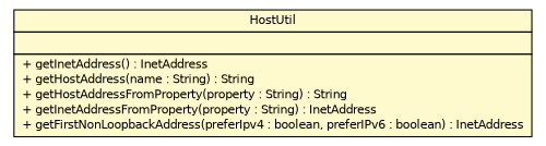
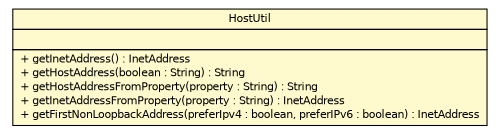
  digraph {
    nodesep=0.25
    ranksep=0.5
-   n1 [fontcolor=black fontname=Helvetica fontsize=10.0 label=<<table title="sorcer.util.HostUtil" border="0" cellborder="1" cellspacing="0" cellpadding="2" port="p" bgcolor="lemonChiffon" href="./HostUtil.html"> 		<tr><td><table border="0" cellspacing="0" cellpadding="1"> <tr><td align="center" balign="center"> HostUtil </td></tr> 		</table></td></tr> 		<tr><td><table border="0" cellspacing="0" cellpadding="1"> <tr><td align="left" balign="left">  </td></tr> 		</table></td></tr> 		<tr><td><table border="0" cellspacing="0" cellpadding="1"> <tr><td align="left" balign="left"> + getInetAddress() : InetAddress </td></tr> <tr><td align="left" balign="left"> + getHostAddress(name : String) : String </td></tr> <tr><td align="left" balign="left"> + getHostAddressFromProperty(property : String) : String </td></tr> <tr><td align="left" balign="left"> + getInetAddressFromProperty(property : String) : InetAddress </td></tr> <tr><td align="left" balign="left"> + getFirstNonLoopbackAddress(preferIpv4 : boolean, preferIPv6 : boolean) : InetAddress </td></tr> 		</table></td></tr> 		</table>> shape=plaintext]
+   n1 [fontcolor=black fontname=Helvetica fontsize=10.0 label=<<table title="sorcer.util.HostUtil" border="0" cellborder="1" cellspacing="0" cellpadding="2" port="p" bgcolor="lemonChiffon" href="./HostUtil.html"> 		<tr><td><table border="0" cellspacing="0" cellpadding="1"> <tr><td align="center" balign="center"> HostUtil </td></tr> 		</table></td></tr> 		<tr><td><table border="0" cellspacing="0" cellpadding="1"> <tr><td align="left" balign="left">  </td></tr> 		</table></td></tr> 		<tr><td><table border="0" cellspacing="0" cellpadding="1"> <tr><td align="left" balign="left"> + getInetAddress() : InetAddress </td></tr> <tr><td align="left" balign="left"> + getHostAddress(boolean : String) : String </td></tr> <tr><td align="left" balign="left"> + getHostAddressFromProperty(property : String) : String </td></tr> <tr><td align="left" balign="left"> + getInetAddressFromProperty(property : String) : InetAddress </td></tr> <tr><td align="left" balign="left"> + getFirstNonLoopbackAddress(preferIpv4 : boolean, preferIPv6 : boolean) : InetAddress </td></tr> 		</table></td></tr> 		</table>> shape=plaintext]
  }
